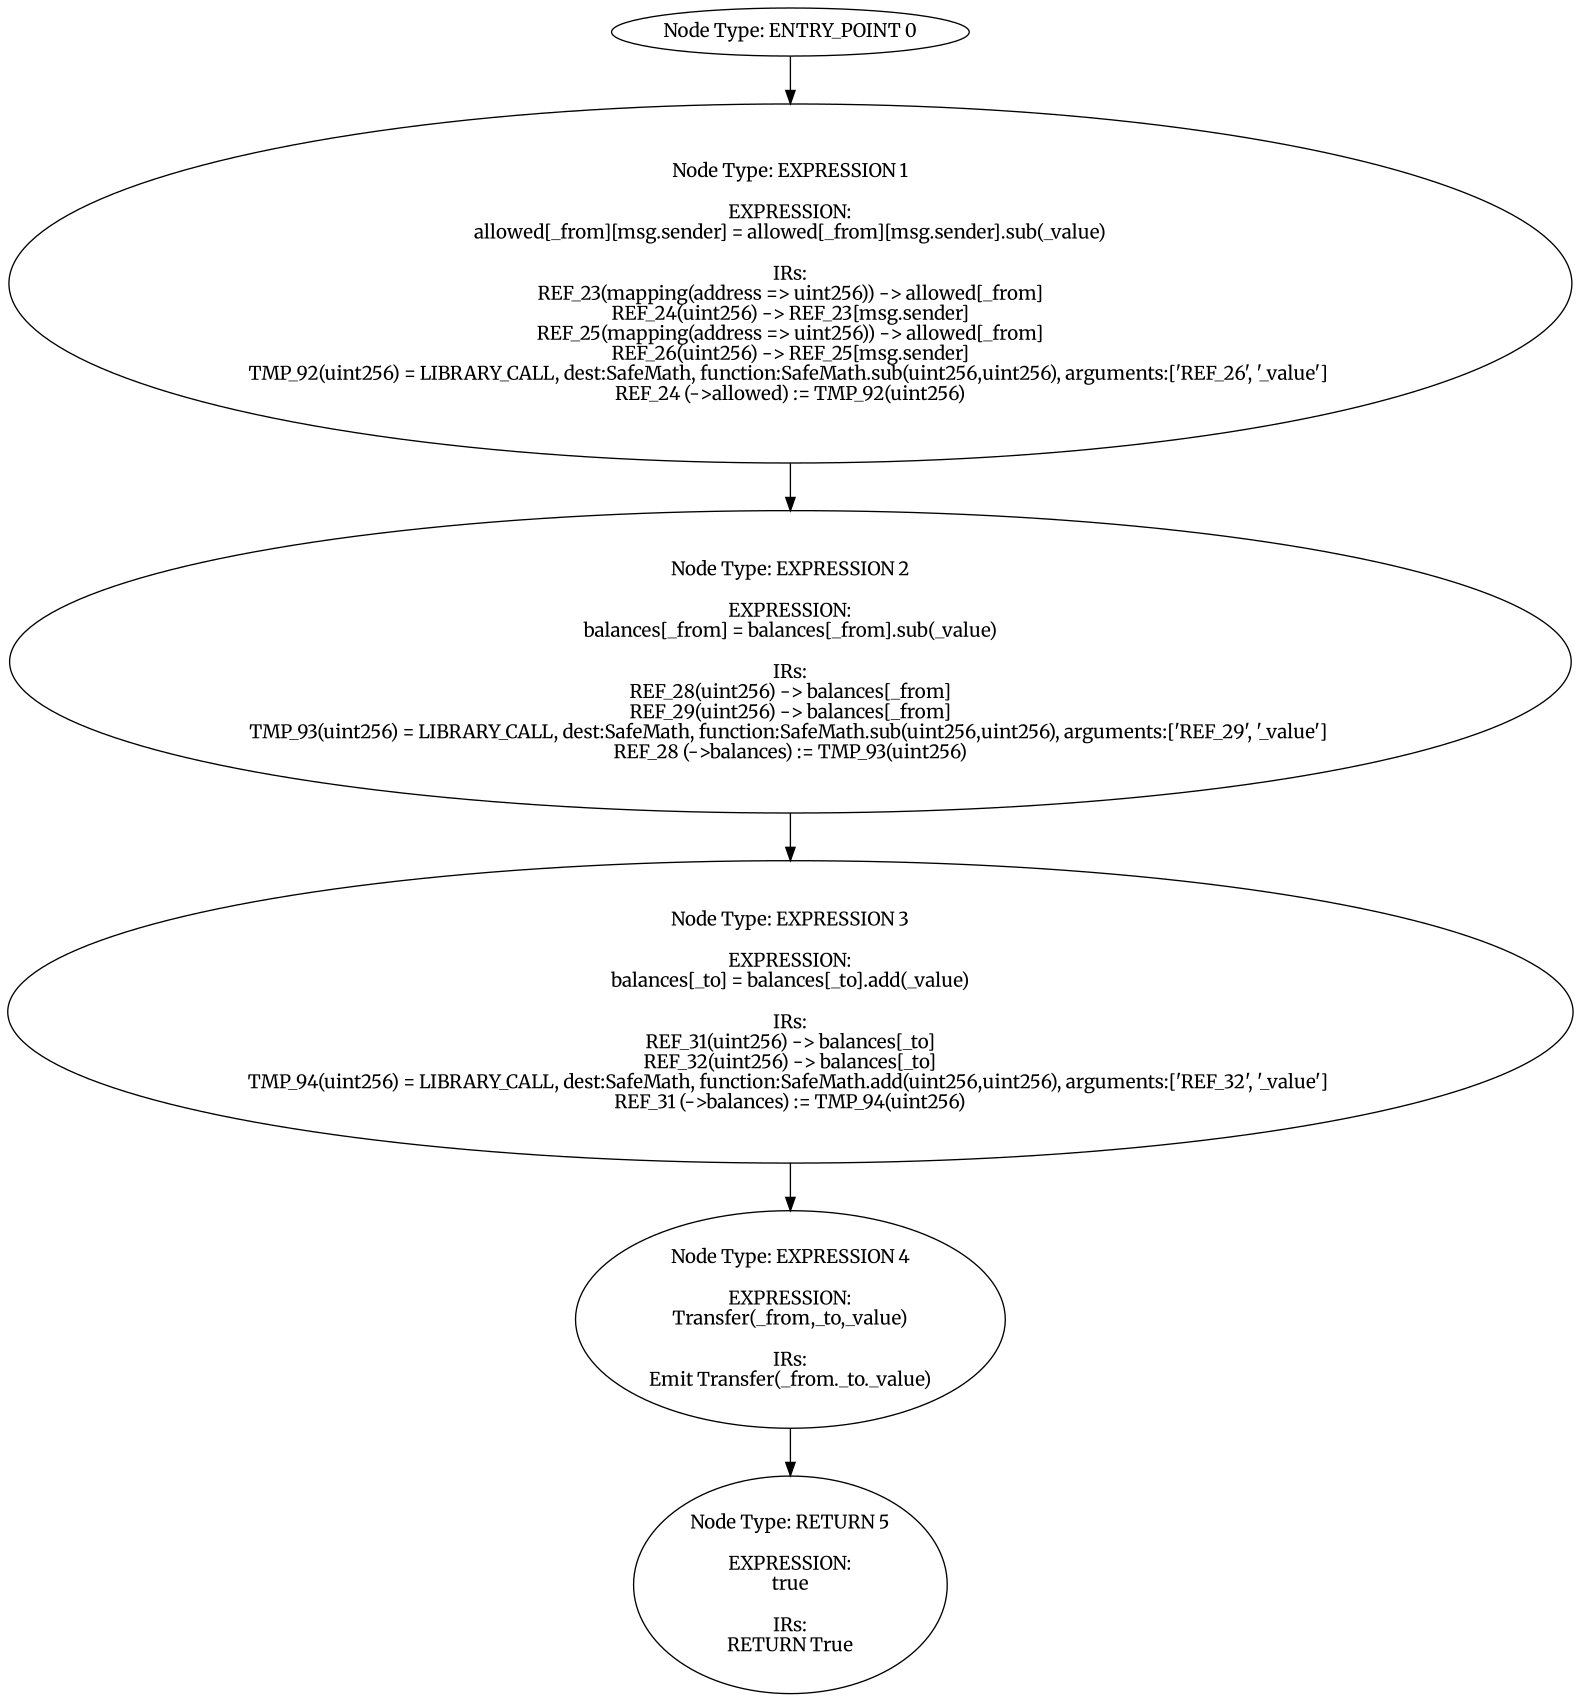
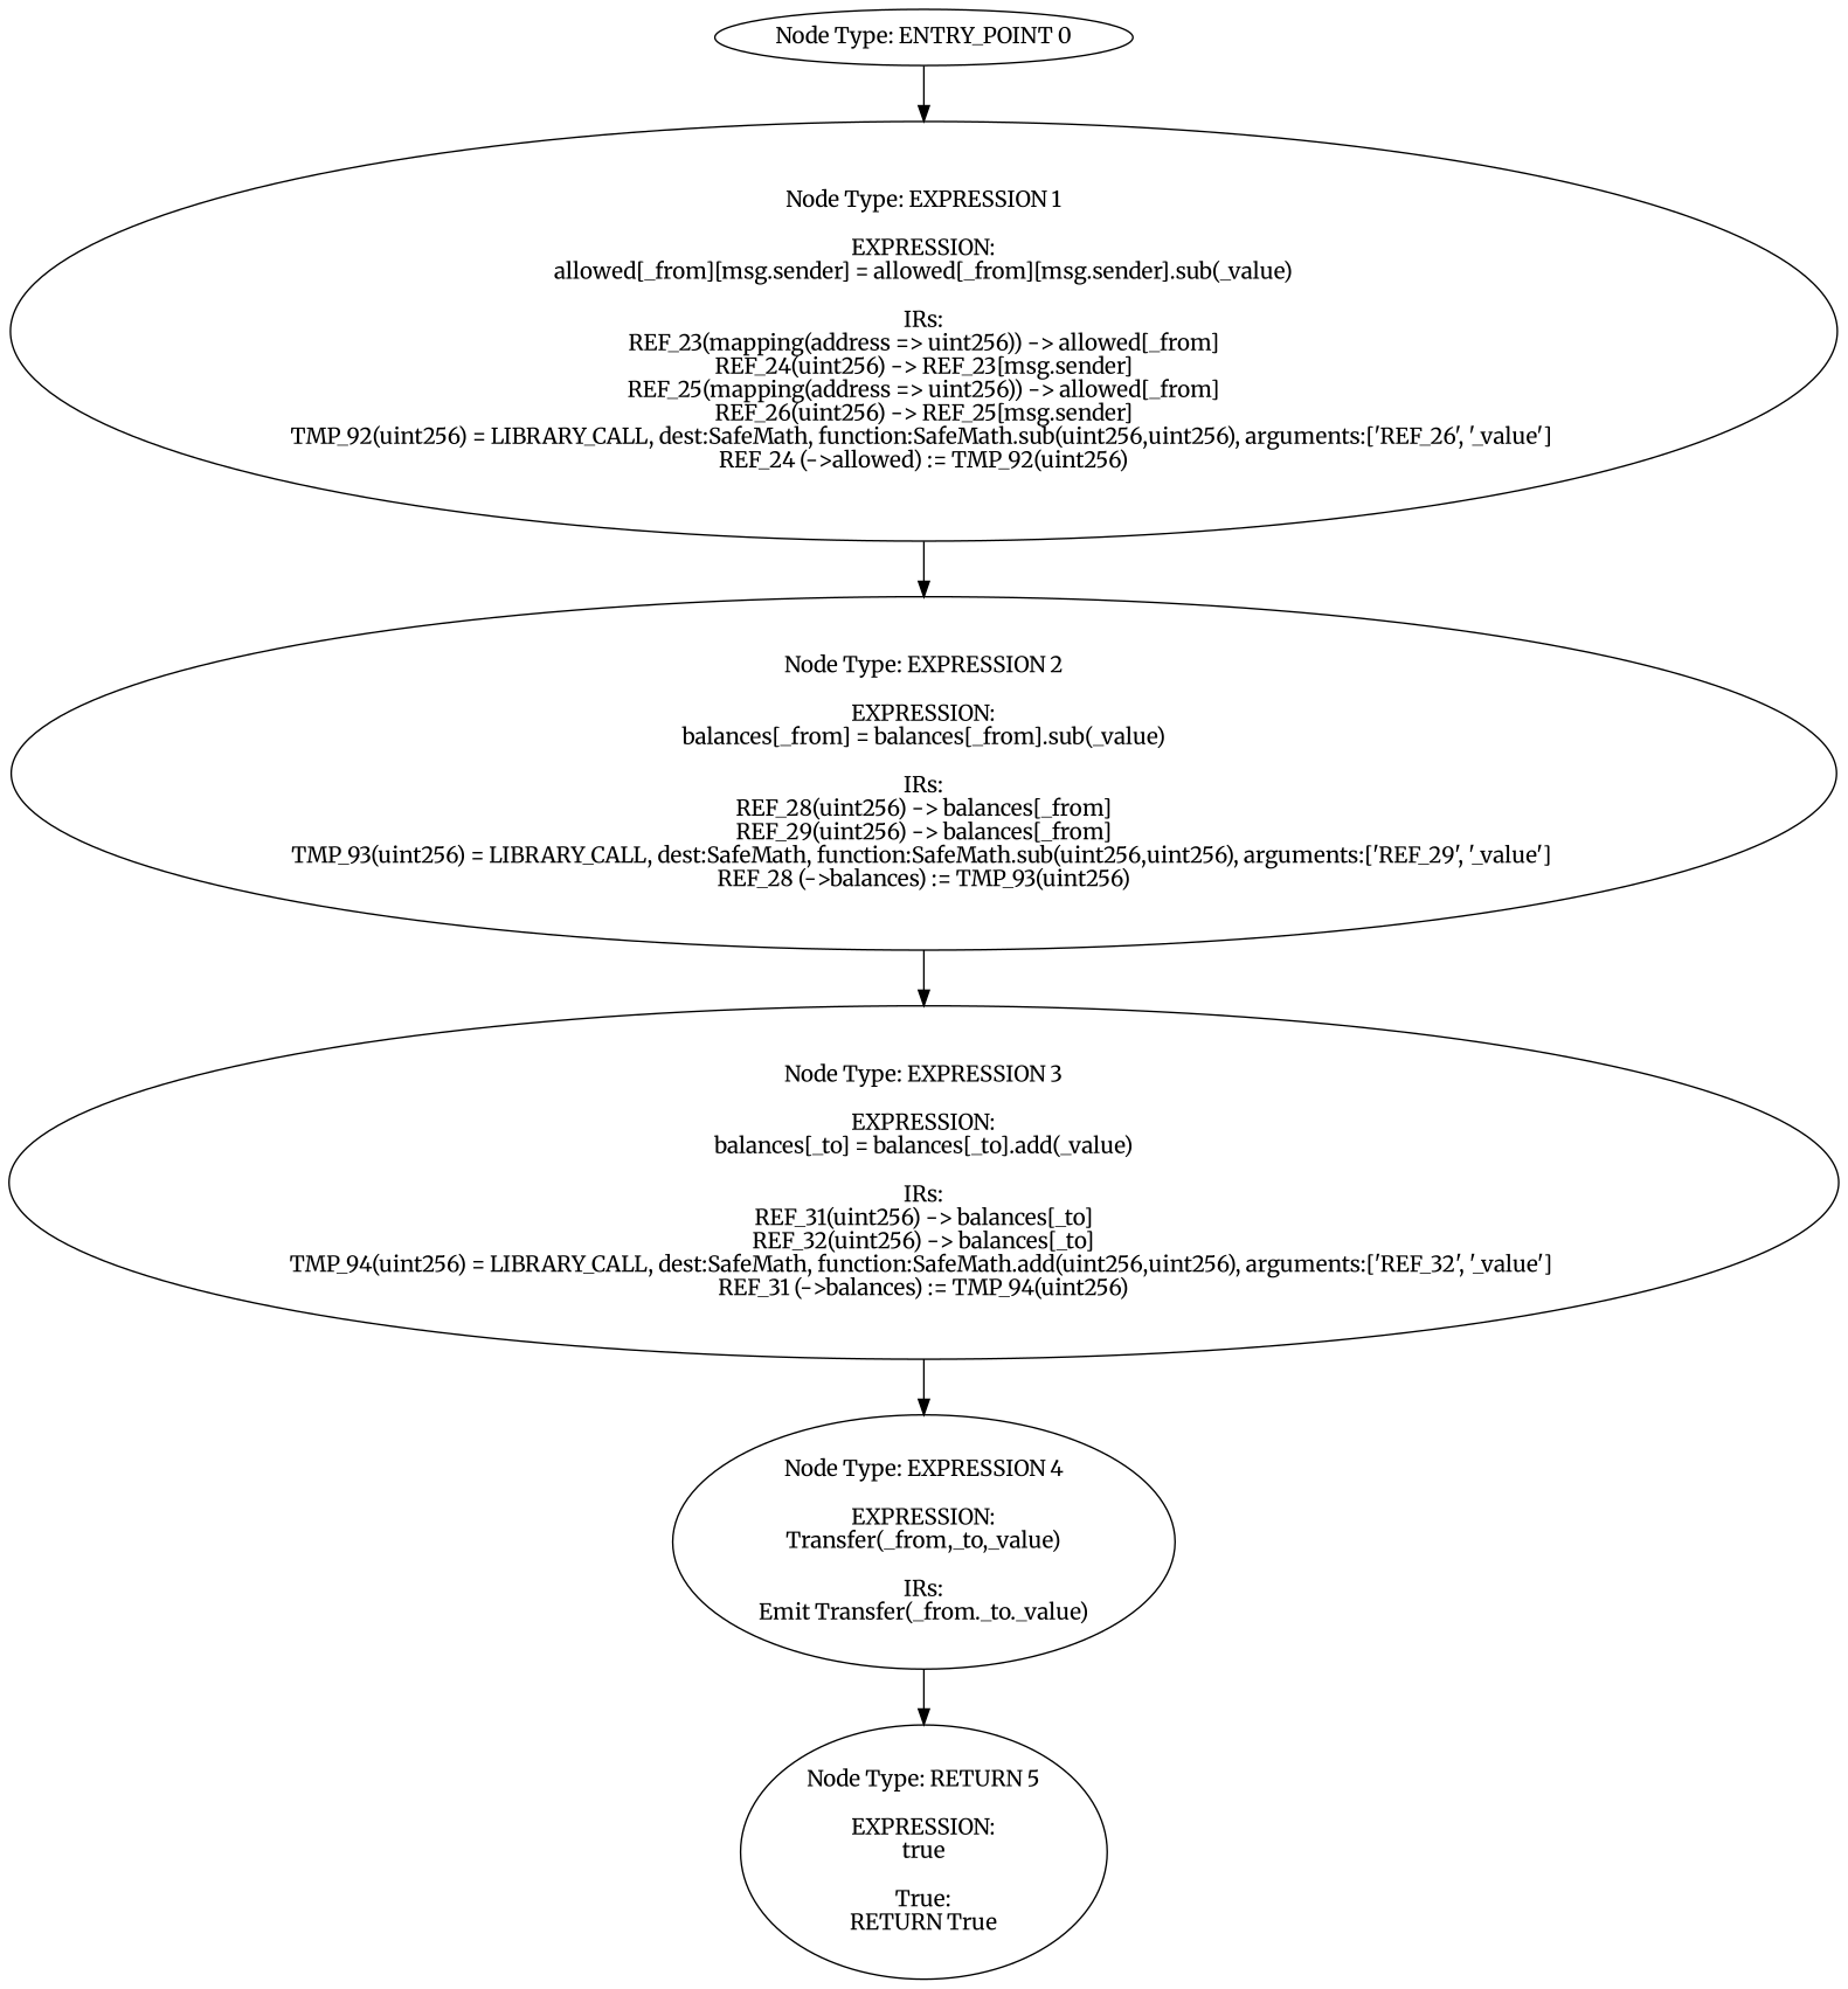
  digraph {
    fontname=Merriweather
    node [fontname=Merriweather]
    edge [fontname=Merriweather]
    n1 [label="Node Type: ENTRY_POINT 0\n"]
    n2 [label="Node Type: EXPRESSION 1\n\nEXPRESSION:\nallowed[_from][msg.sender] = allowed[_from][msg.sender].sub(_value)\n\nIRs:\nREF_23(mapping(address => uint256)) -> allowed[_from]\nREF_24(uint256) -> REF_23[msg.sender]\nREF_25(mapping(address => uint256)) -> allowed[_from]\nREF_26(uint256) -> REF_25[msg.sender]\nTMP_92(uint256) = LIBRARY_CALL, dest:SafeMath, function:SafeMath.sub(uint256,uint256), arguments:['REF_26', '_value'] \nREF_24 (->allowed) := TMP_92(uint256)"]
    n3 [label="Node Type: EXPRESSION 2\n\nEXPRESSION:\nbalances[_from] = balances[_from].sub(_value)\n\nIRs:\nREF_28(uint256) -> balances[_from]\nREF_29(uint256) -> balances[_from]\nTMP_93(uint256) = LIBRARY_CALL, dest:SafeMath, function:SafeMath.sub(uint256,uint256), arguments:['REF_29', '_value'] \nREF_28 (->balances) := TMP_93(uint256)"]
    n4 [label="Node Type: EXPRESSION 3\n\nEXPRESSION:\nbalances[_to] = balances[_to].add(_value)\n\nIRs:\nREF_31(uint256) -> balances[_to]\nREF_32(uint256) -> balances[_to]\nTMP_94(uint256) = LIBRARY_CALL, dest:SafeMath, function:SafeMath.add(uint256,uint256), arguments:['REF_32', '_value'] \nREF_31 (->balances) := TMP_94(uint256)"]
    n5 [label="Node Type: EXPRESSION 4\n\nEXPRESSION:\nTransfer(_from,_to,_value)\n\nIRs:\nEmit Transfer(_from._to._value)"]
-   n6 [label="Node Type: RETURN 5\n\nEXPRESSION:\ntrue\n\nIRs:\nRETURN True"]
+   n6 [label="Node Type: RETURN 5\n\nEXPRESSION:\ntrue\n\nTrue:\nRETURN True"]
    n1 -> n2
    n2 -> n3
    n3 -> n4
    n4 -> n5
    n5 -> n6
  }
